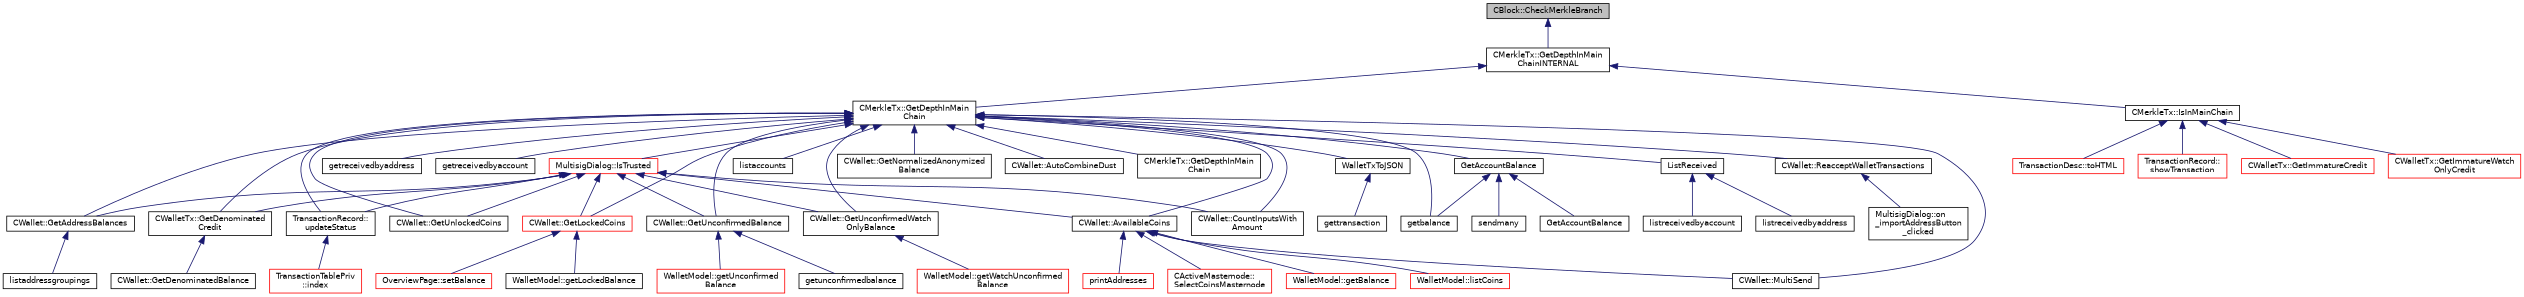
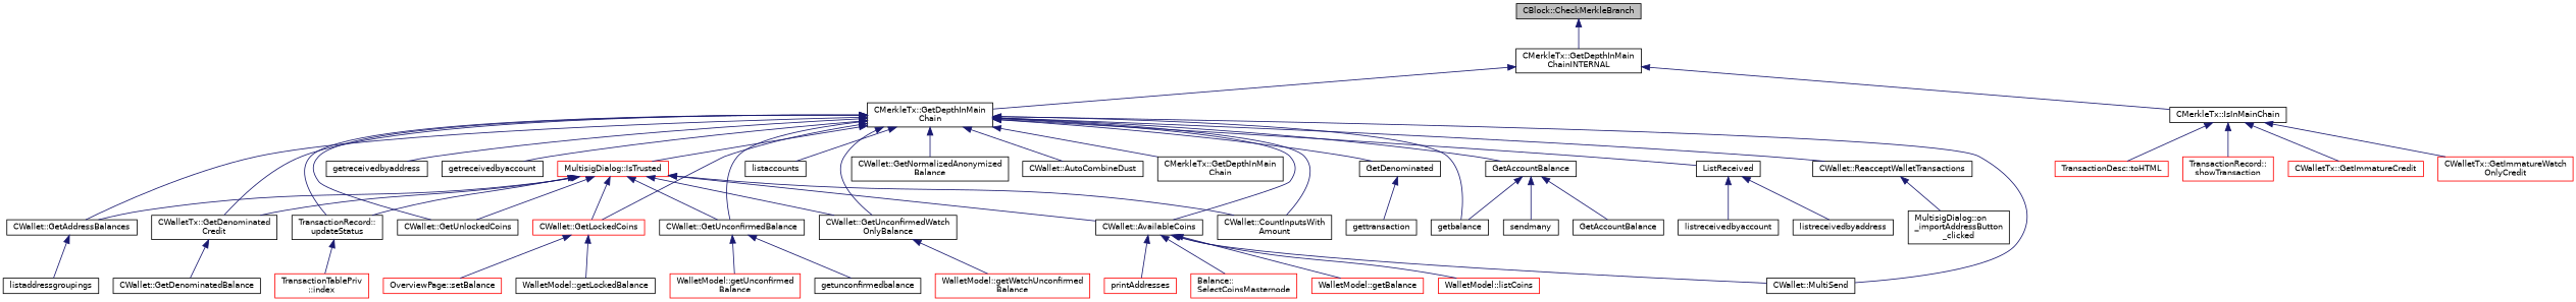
  digraph {
    rankdir=TB
    node [color=black fillcolor=white fontname=Helvetica fontsize=10 shape=record style=filled]
    edge [color=midnightblue dir=back fontname=Helvetica fontsize=10 labelfontname=Helvetica labelfontsize=10 style=solid]
    n1 [fillcolor=grey75 fontcolor=black height=0.2 label="CBlock::CheckMerkleBranch" width=0.4]
    n2 [height=0.2 label="CMerkleTx::GetDepthInMain\lChainINTERNAL" width=0.4]
    n3 [height=0.2 label="CMerkleTx::GetDepthInMain\lChain" width=0.4]
    n4 [height=0.2 label="CMerkleTx::IsInMainChain" width=0.4]
    n5 [height=0.2 label="TransactionRecord::\lupdateStatus" width=0.4]
-   n6 [height=0.2 label=WalletTxToJSON width=0.4]
+   n6 [height=0.2 label=GetDenominated width=0.4]
    n7 [height=0.2 label=getreceivedbyaddress width=0.4]
    n8 [height=0.2 label=getreceivedbyaccount width=0.4]
    n9 [height=0.2 label=GetAccountBalance width=0.4]
    n10 [height=0.2 label=getbalance width=0.4]
    n11 [height=0.2 label=ListReceived width=0.4]
    n12 [height=0.2 label=listaccounts width=0.4]
    n13 [height=0.2 label="CWallet::ReacceptWalletTransactions" width=0.4]
    n14 [height=0.2 label="CWallet::GetUnlockedCoins" width=0.4]
    n15 [color=red height=0.2 label="CWallet::GetLockedCoins" width=0.4]
    n16 [height=0.2 label="CWallet::GetNormalizedAnonymized\lBalance" width=0.4]
    n17 [height=0.2 label="CWallet::GetUnconfirmedBalance" width=0.4]
    n18 [height=0.2 label="CWallet::GetUnconfirmedWatch\lOnlyBalance" width=0.4]
    n19 [height=0.2 label="CWallet::AvailableCoins" width=0.4]
    n20 [height=0.2 label="CWallet::MultiSend" width=0.4]
    n21 [height=0.2 label="CWallet::CountInputsWith\lAmount" width=0.4]
    n22 [height=0.2 label="CWallet::GetAddressBalances" width=0.4]
    n23 [height=0.2 label="CWallet::AutoCombineDust" width=0.4]
    n24 [height=0.2 label="CMerkleTx::GetDepthInMain\lChain" width=0.4]
    n25 [height=0.2 label="CWalletTx::GetDenominated\lCredit" width=0.4]
    n26 [color=red height=0.2 label="MultisigDialog::IsTrusted" width=0.4]
    n27 [color=red height=0.2 label="TransactionDesc::toHTML" width=0.4]
    n28 [color=red height=0.2 label="TransactionRecord::\lshowTransaction" width=0.4]
    n29 [color=red height=0.2 label="CWalletTx::GetImmatureCredit" width=0.4]
    n30 [color=red height=0.2 label="CWalletTx::GetImmatureWatch\lOnlyCredit" width=0.4]
    n31 [color=red height=0.2 label="TransactionTablePriv\l::index" width=0.4]
    n32 [height=0.2 label=gettransaction width=0.4]
    n33 [height=0.2 label=GetAccountBalance width=0.4]
    n34 [height=0.2 label=sendmany width=0.4]
    n35 [height=0.2 label=listreceivedbyaddress width=0.4]
    n36 [height=0.2 label=listreceivedbyaccount width=0.4]
    n37 [height=0.2 label="MultisigDialog::on\l_importAddressButton\l_clicked" width=0.4]
    n38 [color=red height=0.2 label="OverviewPage::setBalance" width=0.4]
    n39 [height=0.2 label="WalletModel::getLockedBalance" width=0.4]
    n40 [color=red height=0.2 label="WalletModel::getUnconfirmed\lBalance" width=0.4]
    n41 [height=0.2 label=getunconfirmedbalance width=0.4]
    n42 [color=red height=0.2 label="WalletModel::getWatchUnconfirmed\lBalance" width=0.4]
-   n43 [color=red height=0.2 label="CActiveMasternode::\lSelectCoinsMasternode" width=0.4]
+   n43 [color=red height=0.2 label="Balance::\lSelectCoinsMasternode" width=0.4]
    n44 [color=red height=0.2 label="WalletModel::getBalance" width=0.4]
    n45 [color=red height=0.2 label="WalletModel::listCoins" width=0.4]
    n46 [color=red height=0.2 label=printAddresses width=0.4]
    n47 [height=0.2 label=listaddressgroupings width=0.4]
    n48 [height=0.2 label="CWallet::GetDenominatedBalance" width=0.4]
    n1 -> n2
    n2 -> n3
    n2 -> n4
    n3 -> n5
    n3 -> n6
    n3 -> n7
    n3 -> n8
    n3 -> n9
    n3 -> n10
    n3 -> n11
    n3 -> n12
    n3 -> n13
    n3 -> n14
    n3 -> n15
    n3 -> n16
    n3 -> n17
    n3 -> n18
    n3 -> n19
    n3 -> n20
    n3 -> n21
    n3 -> n22
    n3 -> n23
    n3 -> n24
    n3 -> n25
    n3 -> n26
    n4 -> n27
    n4 -> n28
    n4 -> n29
    n4 -> n30
    n5 -> n31
    n6 -> n32
    n9 -> n10
    n9 -> n33
    n9 -> n34
    n11 -> n35
    n11 -> n36
    n13 -> n37
    n15 -> n38
    n15 -> n39
    n17 -> n40
    n17 -> n41
    n18 -> n42
    n19 -> n20
    n19 -> n43
    n19 -> n44
    n19 -> n45
    n19 -> n46
    n22 -> n47
    n25 -> n48
    n26 -> n5
    n26 -> n14
    n26 -> n15
    n26 -> n17
    n26 -> n18
    n26 -> n19
    n26 -> n21
    n26 -> n22
    n26 -> n25
  }
